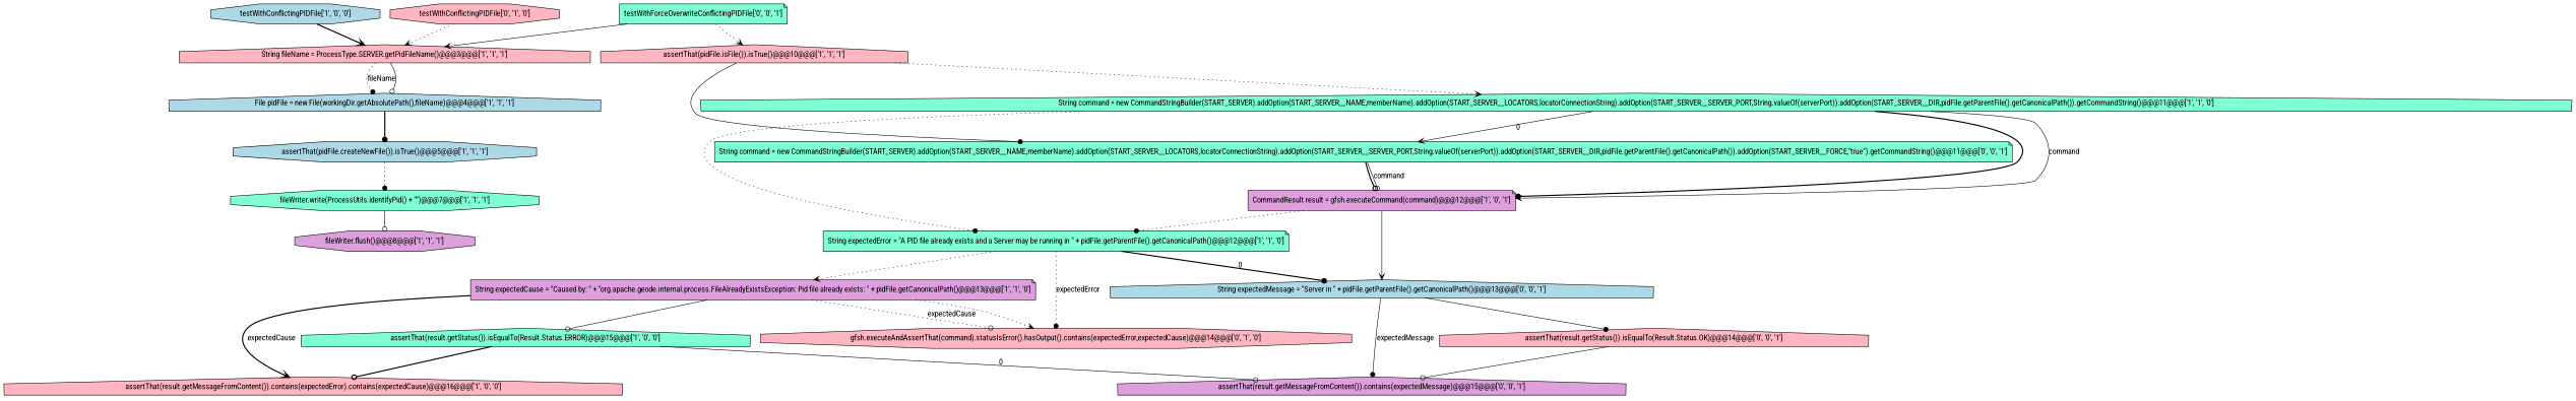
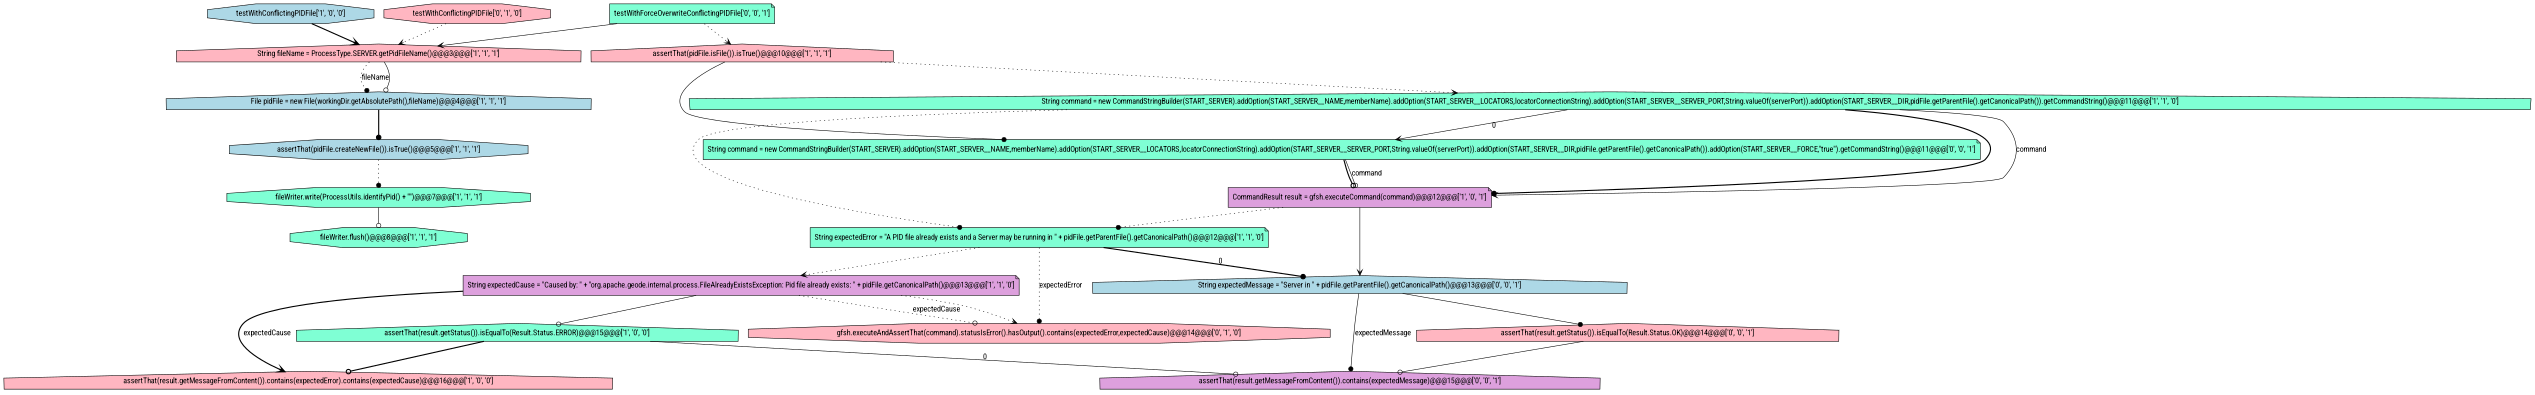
  digraph {
    fontname="Roboto Condensed"
    node [fillcolor=aquamarine fontname="Roboto Condensed" shape=house style=filled]
    edge [arrowhead=dot fontname="Roboto Condensed" style=solid]
    n1 [fillcolor=lightblue label="File pidFile = new File(workingDir.getAbsolutePath(),fileName)@@@4@@@['1', '1', '1']"]
    n2 [fillcolor=lightblue label="assertThat(pidFile.createNewFile()).isTrue()@@@5@@@['1', '1', '1']" shape=octagon]
    n3 [label="fileWriter.write(ProcessUtils.identifyPid() + \"\")@@@7@@@['1', '1', '1']" shape=octagon]
    n4 [fillcolor=lightpink label="assertThat(pidFile.isFile()).isTrue()@@@10@@@['1', '1', '1']"]
    n5 [label="String command = new CommandStringBuilder(START_SERVER).addOption(START_SERVER__NAME,memberName).addOption(START_SERVER__LOCATORS,locatorConnectionString).addOption(START_SERVER__SERVER_PORT,String.valueOf(serverPort)).addOption(START_SERVER__DIR,pidFile.getParentFile().getCanonicalPath()).getCommandString()@@@11@@@['1', '1', '0']"]
    n6 [label="String command = new CommandStringBuilder(START_SERVER).addOption(START_SERVER__NAME,memberName).addOption(START_SERVER__LOCATORS,locatorConnectionString).addOption(START_SERVER__SERVER_PORT,String.valueOf(serverPort)).addOption(START_SERVER__DIR,pidFile.getParentFile().getCanonicalPath()).addOption(START_SERVER__FORCE,\"true\").getCommandString()@@@11@@@['0', '0', '1']" shape=note]
    n7 [fillcolor=plum label="CommandResult result = gfsh.executeCommand(command)@@@12@@@['1', '0', '1']" shape=note]
    n8 [label="String expectedError = \"A PID file already exists and a Server may be running in \" + pidFile.getParentFile().getCanonicalPath()@@@12@@@['1', '1', '0']" shape=note]
    n9 [fillcolor=plum label="assertThat(result.getMessageFromContent()).contains(expectedMessage)@@@15@@@['0', '0', '1']"]
    n10 [fillcolor=lightpink label="gfsh.executeAndAssertThat(command).statusIsError().hasOutput().contains(expectedError,expectedCause)@@@14@@@['0', '1', '0']" shape=octagon]
    n11 [fillcolor=lightpink label="assertThat(result.getStatus()).isEqualTo(Result.Status.OK)@@@14@@@['0', '0', '1']"]
-   n12 [fillcolor=plum label="fileWriter.flush()@@@8@@@['1', '1', '1']" shape=octagon]
+   n12 [label="fileWriter.flush()@@@8@@@['1', '1', '1']" shape=octagon]
    n13 [fillcolor=plum label="String expectedCause = \"Caused by: \" + \"org.apache.geode.internal.process.FileAlreadyExistsException: Pid file already exists: \" + pidFile.getCanonicalPath()@@@13@@@['1', '1', '0']" shape=note]
    n14 [label="assertThat(result.getStatus()).isEqualTo(Result.Status.ERROR)@@@15@@@['1', '0', '0']"]
    n15 [fillcolor=lightpink label="assertThat(result.getMessageFromContent()).contains(expectedError).contains(expectedCause)@@@16@@@['1', '0', '0']"]
    n16 [fillcolor=lightpink label="testWithConflictingPIDFile['0', '1', '0']" shape=octagon]
    n17 [fillcolor=lightpink label="String fileName = ProcessType.SERVER.getPidFileName()@@@3@@@['1', '1', '1']"]
    n18 [fillcolor=lightblue label="String expectedMessage = \"Server in \" + pidFile.getParentFile().getCanonicalPath()@@@13@@@['0', '0', '1']"]
    n19 [fillcolor=lightblue label="testWithConflictingPIDFile['1', '0', '0']" shape=octagon]
    n20 [label="testWithForceOverwriteConflictingPIDFile['0', '0', '1']" shape=note]
    n1 -> n2 [style=bold]
    n2 -> n3 [style=dotted]
    n3 -> n12 [arrowhead=odot]
    n4 -> n5 [arrowhead=vee style=dotted]
    n4 -> n6
    n5 -> n6 [arrowhead=vee label=0]
    n5 -> n7 [arrowhead=vee label=command]
    n5 -> n7 [style=bold]
    n5 -> n8 [style=dotted]
    n6 -> n7 [arrowhead=odot style=bold]
    n6 -> n7 [arrowhead=odot label=command]
    n7 -> n8 [style=dotted]
    n7 -> n18 [arrowhead=vee]
    n8 -> n10 [label=expectedError style=dotted]
    n8 -> n13 [arrowhead=vee style=dotted]
    n8 -> n18 [label=0 style=bold]
    n11 -> n9 [arrowhead=odot]
    n13 -> n10 [arrowhead=odot label=expectedCause style=dotted]
    n13 -> n10 [arrowhead=vee style=dotted]
    n13 -> n14 [arrowhead=odot]
    n13 -> n15 [arrowhead=vee label=expectedCause style=bold]
    n14 -> n9 [arrowhead=odot label=0]
    n14 -> n15 [arrowhead=odot style=bold]
    n16 -> n17 [arrowhead=vee style=dotted]
    n17 -> n1 [label=fileName style=dotted]
    n17 -> n1 [arrowhead=odot]
    n18 -> n9 [label=expectedMessage]
    n18 -> n11
    n19 -> n17 [arrowhead=vee style=bold]
    n20 -> n4 [arrowhead=vee style=dotted]
    n20 -> n17 [arrowhead=vee]
  }
